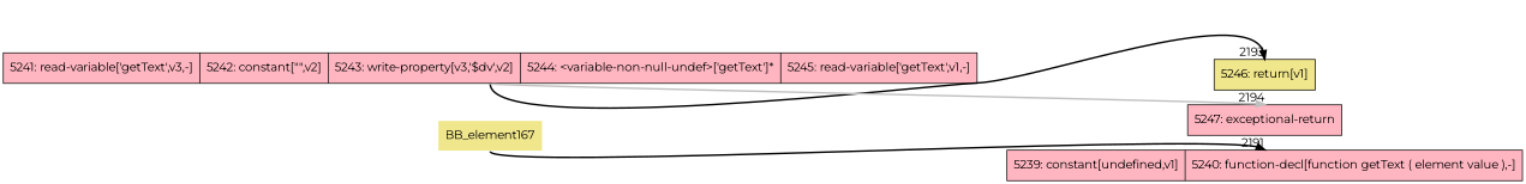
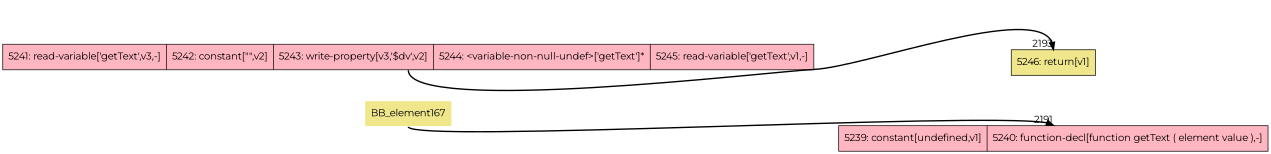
  digraph {
    fontname=Montserrat
    rankdir=LR
    node [fillcolor=lightpink fontname=Montserrat shape=record style=filled]
    edge [fontname=Montserrat headport=n style=bold tailport=s]
    n1 [fillcolor=khaki label=BB_element167 shape=none]
    n2 [label="{5239: constant[undefined,v1]|5240: function-decl[function getText ( element value ),-]}"]
    n3 [label="{5241: read-variable['getText',v3,-]|5242: constant[\"\",v2]|5243: write-property[v3,'$dv',v2]|5244: \<variable-non-null-undef\>['getText']*|5245: read-variable['getText',v1,-]}"]
    n4 [fillcolor=khaki label="{5246: return[v1]}"]
-   n5 [label="{5247: exceptional-return}"]
    n1 -> n2 [headlabel="    2191"]
    n3 -> n4 [headlabel="      2193"]
-   n3 -> n5 [color=gray headlabel="      2194"]
  }
